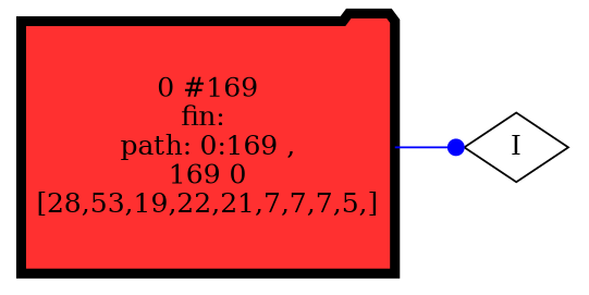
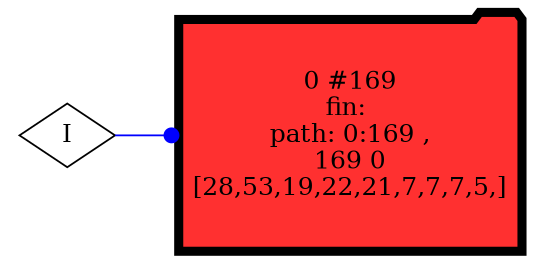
  digraph {
    rankdir=LR
    n1 [fillcolor=firebrick1 height=1.81414 label="0 #169\nfin: \n path: 0:169 , \n169 0\n[28,53,19,22,21,7,7,7,5,]" penwidth=5.1358 shape=folder style=filled width=1.81414]
    I [shape=diamond]
-   n1 -> I [color=blue arrowhead=dot]
+   I -> n1 [color=blue arrowhead=dot]
  }
